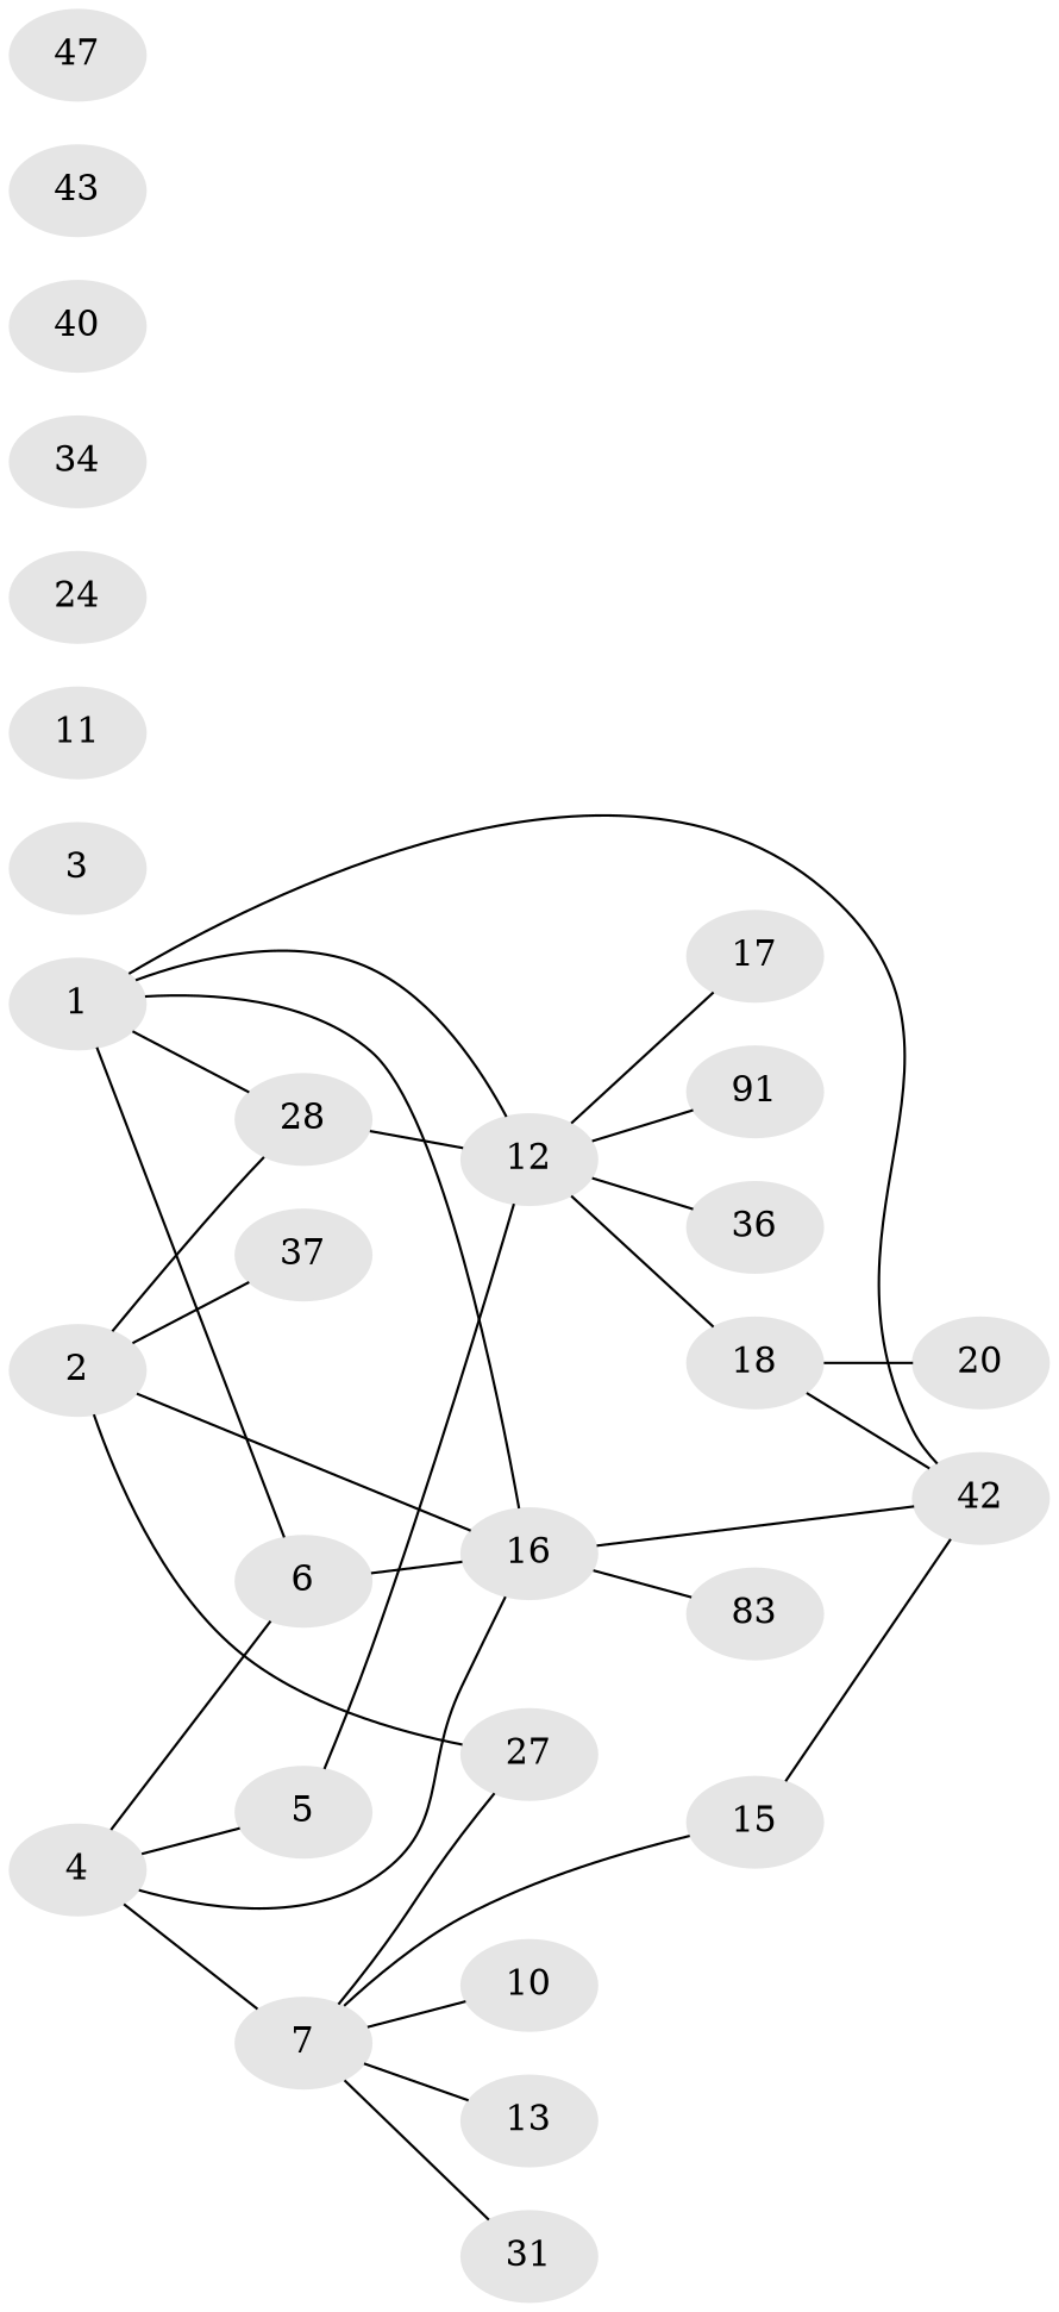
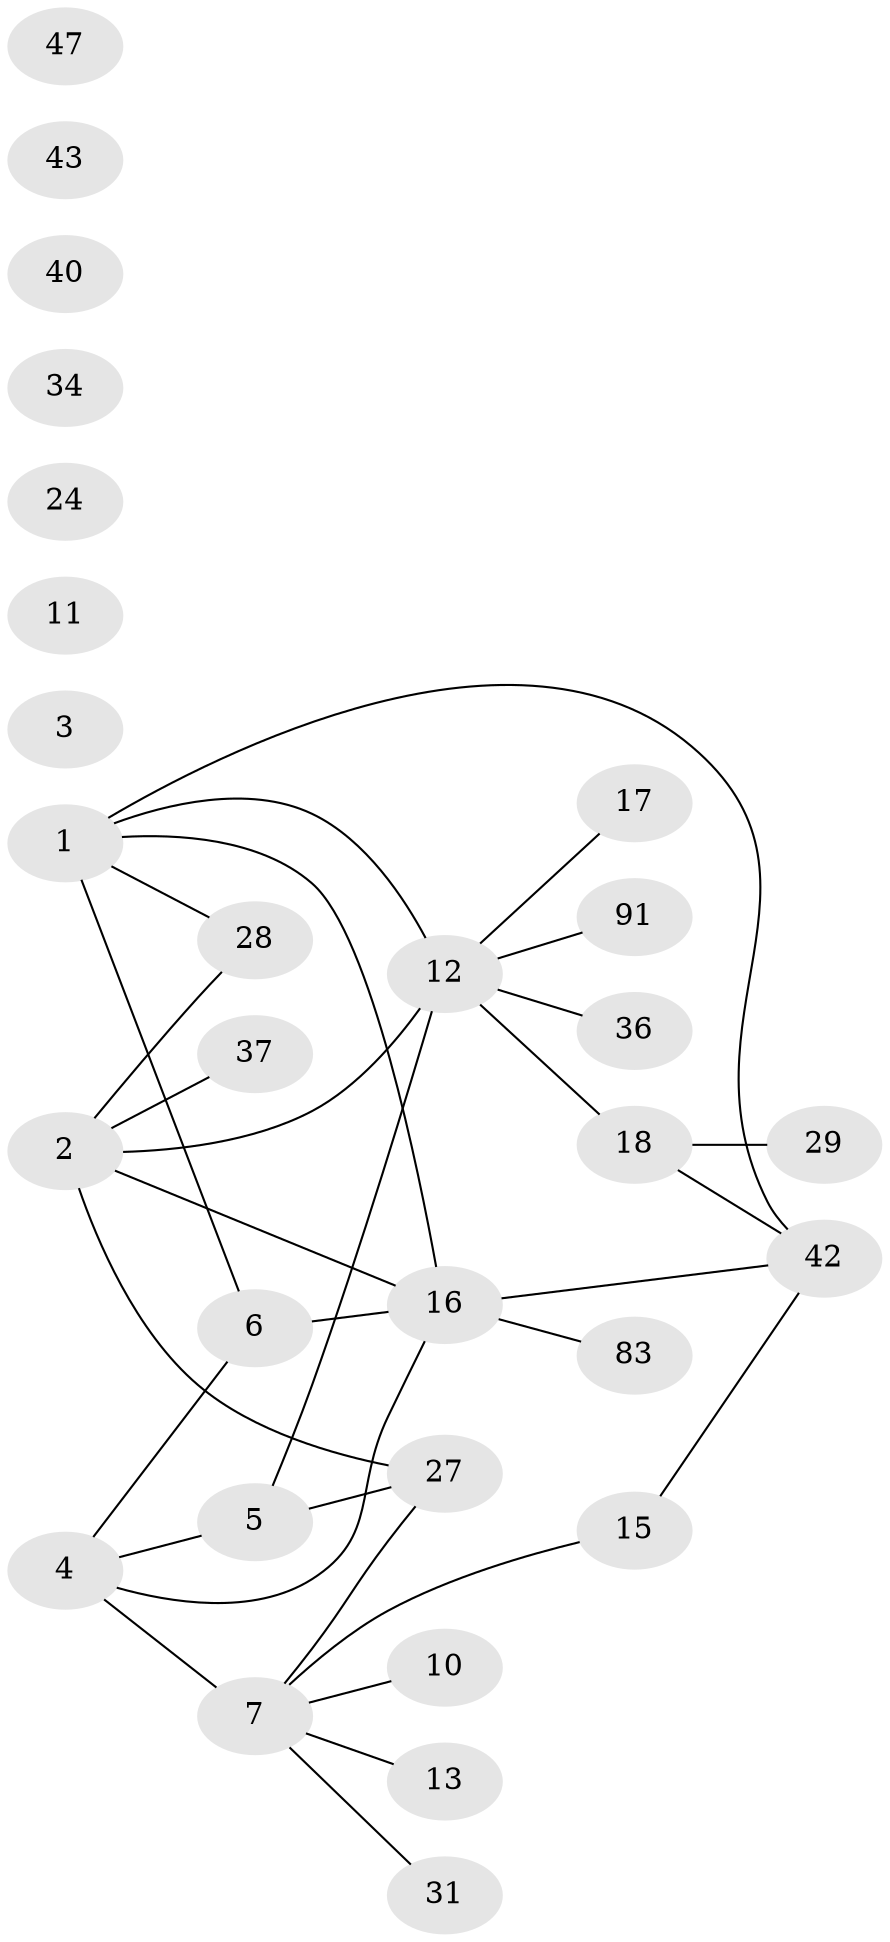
  graph {
    rankdir=LR
    node [color=gray90 style=filled]
    1 [super="+15+14"]
    6 [super="+29"]
    12 [super="+51+25+22"]
    16 [super="+32"]
    28
    42 [super="+52+53"]
    17
    18 [super="+26"]
    n9 [label=91]
    36
    n11 [label=83]
    2 [super="+9"]
    27
    37
    3
    4 [super="+30"]
    5
    7 [super="+41"]
    10
    13
    n21 [label=15]
    31
    11
-   20 [super="+33"]
+   20 [super="+33" label=29]
    24
    34
    40
    43
    47
    1 -- 6
    1 -- 12
    1 -- 16
    1 -- 28
    1 -- 42
    6 -- 16
    12 -- 17
    12 -- 18
    12 -- n9
    12 -- 36
    16 -- 42
    16 -- n11
    18 -- 42
    18 -- 20 [weight=2]
-   28 -- 12
+   2 -- 12
    2 -- 16
    2 -- 28
    2 -- 27
    2 -- 37
    4 -- 6
    4 -- 16
    4 -- 5
    4 -- 7
    5 -- 12
+   5 -- 27
    7 -- 27
    7 -- 10
    7 -- 13
    7 -- n21
    7 -- 31
    n21 -- 42
  }
